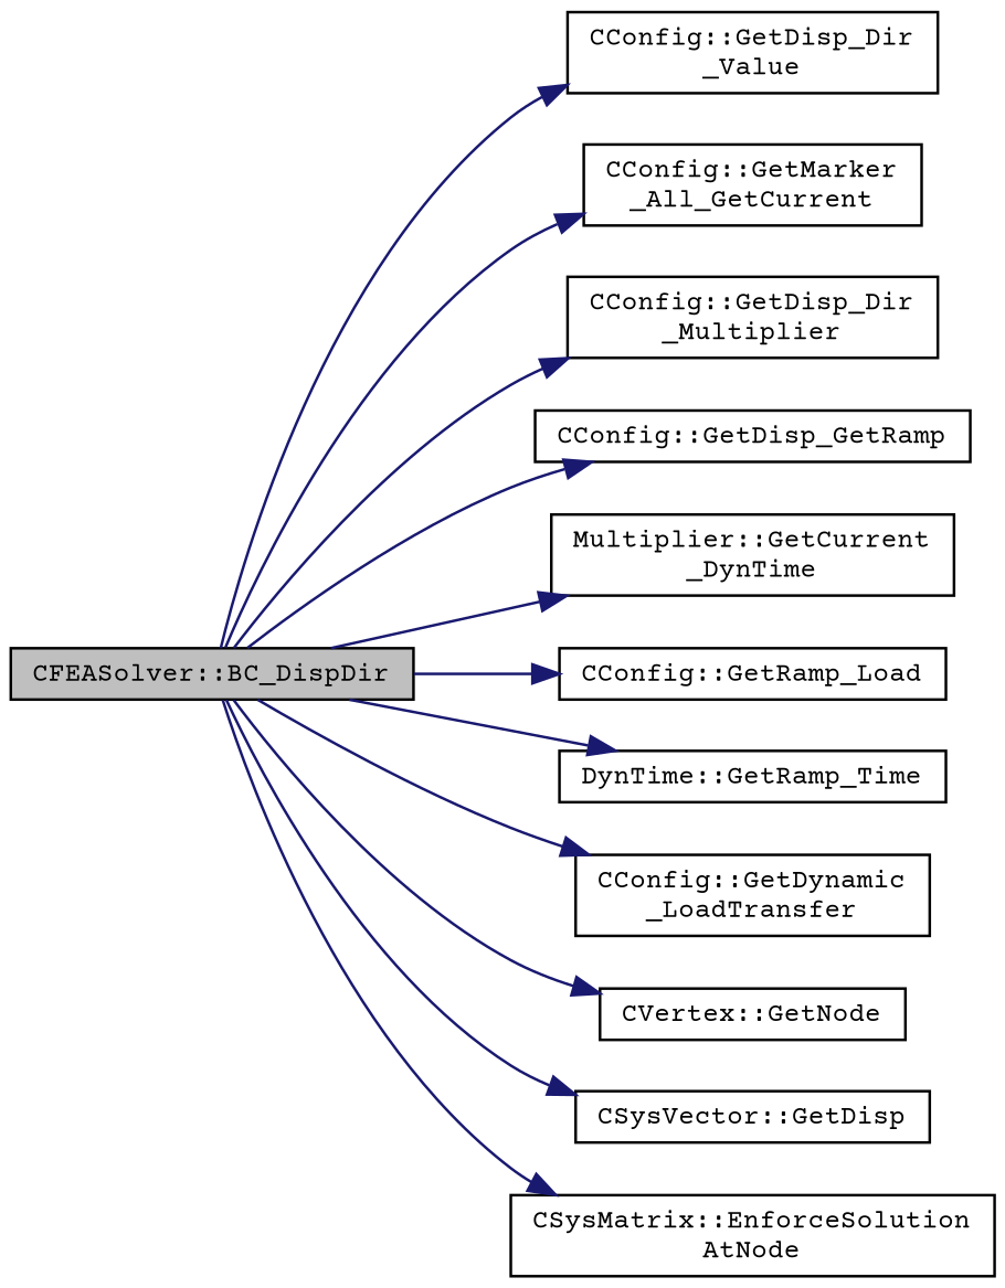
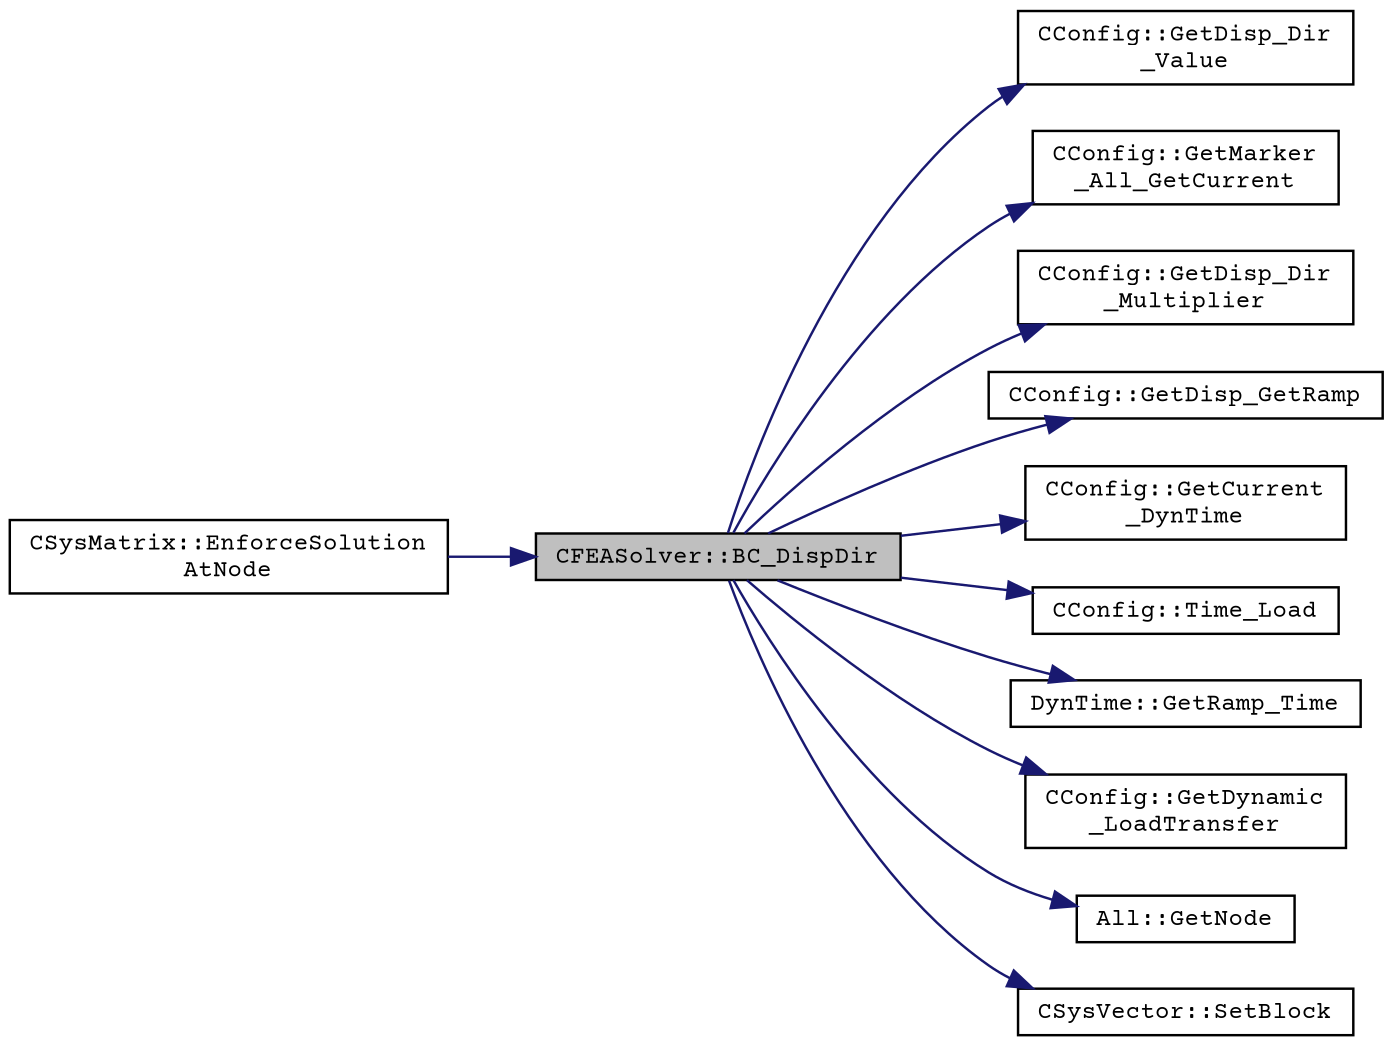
  digraph {
    fontname="Courier Prime"
    rankdir=LR
    node [color=black fillcolor=white fontname="Courier Prime" fontsize=10 shape=record style=filled]
    edge [color=midnightblue fontname="Courier Prime" fontsize=10 labelfontname=Helvetica labelfontsize=10 style=solid]
    n1 [fillcolor=grey75 fontcolor=black height=0.2 label="CFEASolver::BC_DispDir" width=0.4]
    n2 [height=0.2 label="CConfig::GetDisp_Dir\l_Value" width=0.4]
    n3 [height=0.2 label="CConfig::GetMarker\l_All_GetCurrent" width=0.4]
    n4 [height=0.2 label="CConfig::GetDisp_Dir\l_Multiplier" width=0.4]
    n5 [height=0.2 label="CConfig::GetDisp_GetRamp" width=0.4]
-   n6 [height=0.2 label="Multiplier::GetCurrent\l_DynTime" width=0.4]
-   n7 [height=0.2 label="CConfig::GetRamp_Load" width=0.4]
+   n6 [height=0.2 label="CConfig::GetCurrent\l_DynTime" width=0.4]
+   n7 [height=0.2 label="CConfig::Time_Load" width=0.4]
    n8 [height=0.2 label="DynTime::GetRamp_Time" width=0.4]
    n9 [height=0.2 label="CConfig::GetDynamic\l_LoadTransfer" width=0.4]
-   n10 [height=0.2 label="CVertex::GetNode" width=0.4]
-   n11 [height=0.2 label="CSysVector::GetDisp" width=0.4]
+   n10 [height=0.2 label="All::GetNode" width=0.4]
+   n11 [height=0.2 label="CSysVector::SetBlock" width=0.4]
    n12 [height=0.2 label="CSysMatrix::EnforceSolution\lAtNode" width=0.4]
    n1 -> n2
    n1 -> n3
    n1 -> n4
    n1 -> n5
    n1 -> n6
    n1 -> n7
    n1 -> n8
    n1 -> n9
    n1 -> n10
    n1 -> n11
-   n1 -> n12
+   n12 -> n1
  }
